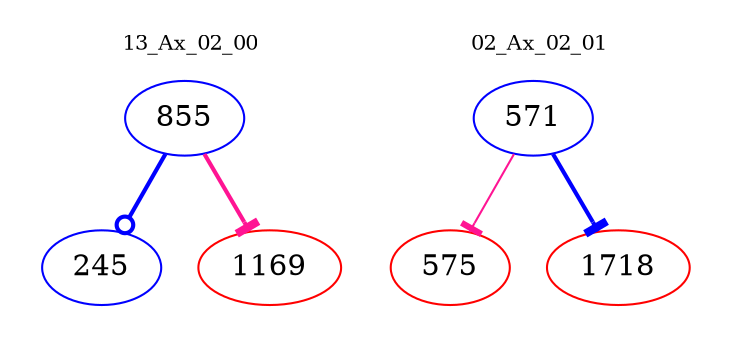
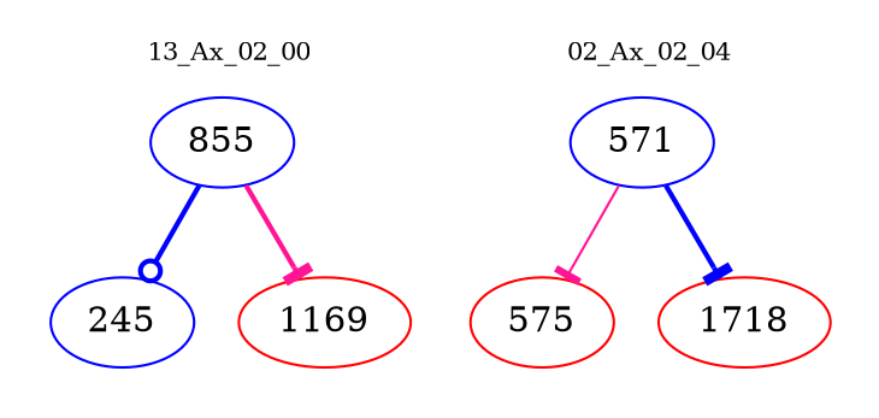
  digraph {
    node [color=blue]
    edge [arrowhead=tee color=blue style=bold]
    n1 [label=855]
    n2 [label=245]
    n3 [color=red label=1169]
    n4 [label=571]
    n5 [color=red label=575]
    n6 [color=red label=1718]
    subgraph cluster_1 {
      color=white
      fontsize=10
      label="13_Ax_02_00"
      n1
      n2
      n3
    }
    subgraph cluster_2 {
      color=white
      fontsize=10
-     label="02_Ax_02_01"
+     label="02_Ax_02_04"
      n4
      n5
      n6
    }
    n1 -> n2 [arrowhead=odot]
    n1 -> n3 [color=deeppink]
    n4 -> n5 [color=deeppink style=solid]
    n4 -> n6
  }
